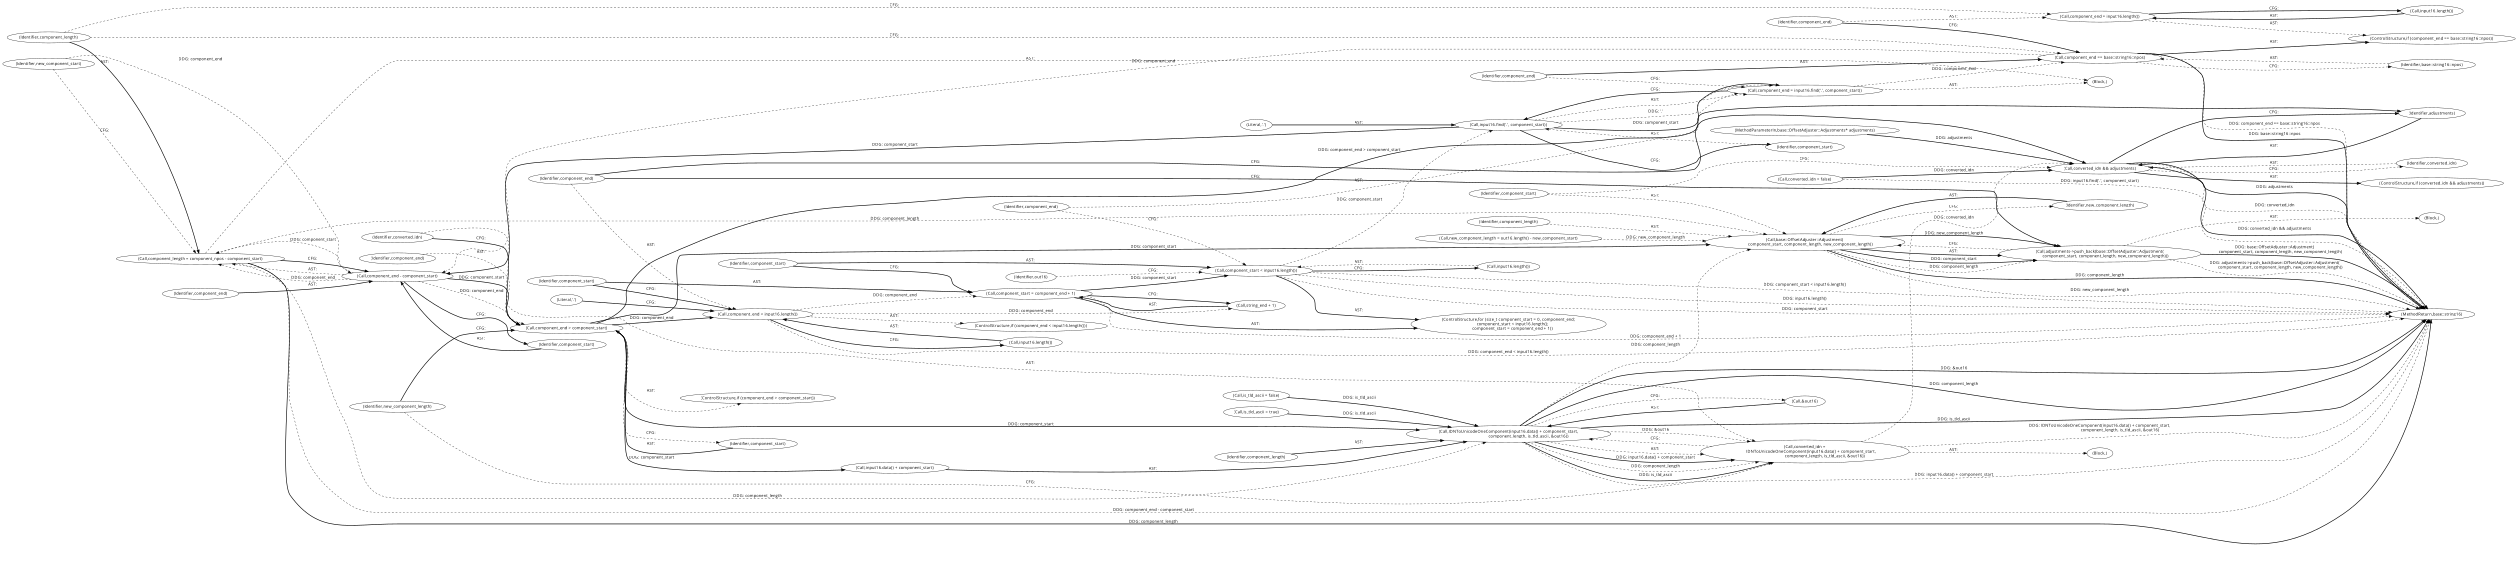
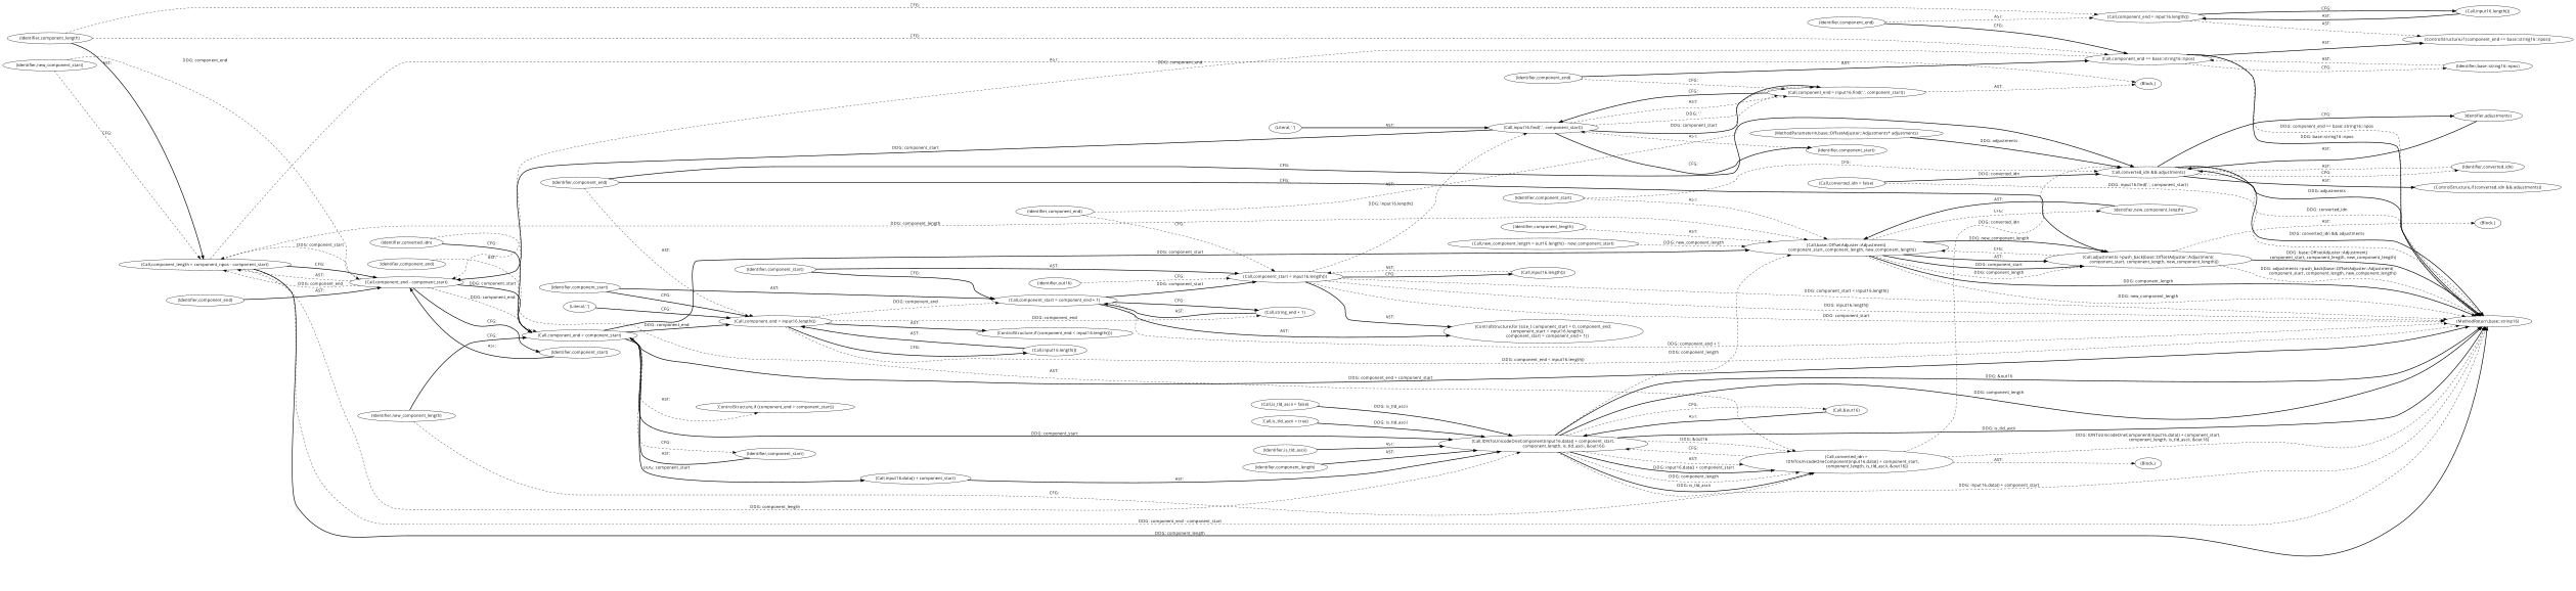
  digraph {
    fontname="Open Sans"
    rankdir=LR
    node [fontname="Open Sans"]
    edge [fontname="Open Sans" style=bold]
    n1 [label="(Call,component_length = component_npos - component_start)"]
    n2 [label="(Call,component_end - component_start)"]
    n3 [label="(Call,IDNToUnicodeOneComponent(input16.data() + component_start,\n                                   component_length, is_tld_ascii, &out16))"]
    n4 [label="(Call,base::OffsetAdjuster::Adjustment(\n          component_start, component_length, new_component_length))"]
    n5 [label="(MethodReturn,base::string16)"]
    n6 [label="(Block,)"]
    n7 [label="(Call,component_end > component_start)"]
    n8 [label="(Identifier,component_start)"]
    n9 [label="(Call,converted_idn =\n           IDNToUnicodeOneComponent(input16.data() + component_start,\n                                   component_length, is_tld_ascii, &out16))"]
    n10 [label="(Call,&out16)"]
    n11 [label="(Call,adjustments->push_back(base::OffsetAdjuster::Adjustment(\n          component_start, component_length, new_component_length)))"]
    n12 [label="(Identifier,new_component_length)"]
    n13 [label="(Call,component_end < input16.length())"]
    n14 [label="(ControlStructure,if (component_end > component_start))"]
    n15 [label="(Call,input16.data() + component_start)"]
    n16 [label="(Identifier,component_start)"]
    n17 [label="(Call,component_end == base::string16::npos)"]
    n18 [label="(Identifier,base::string16::npos)"]
    n19 [label="(ControlStructure,if (component_end == base::string16::npos))"]
    n20 [label="(Call,component_end = input16.find('.', component_start))"]
    n21 [label="(Call,input16.find('.', component_start))"]
    n22 [label="(Identifier,component_start)"]
    n23 [label="(Call,component_start < input16.length())"]
    n24 [label="(ControlStructure,for (size_t component_start = 0, component_end;\n       component_start < input16.length();\n       component_start = component_end + 1))"]
    n25 [label="(Call,input16.length())"]
    n26 [label="(Call,component_start = component_end + 1)"]
    n27 [label="(Call,string_end + 1)"]
    n28 [label="(ControlStructure,if (component_end < input16.length()))"]
    n29 [label="(Call,input16.length())"]
    n30 [label="(Call,component_end = input16.length())"]
    n31 [label="(Call,input16.length())"]
    n32 [label="(Call,converted_idn && adjustments)"]
    n33 [label="(Block,)"]
    n34 [label="(Identifier,adjustments)"]
    n35 [label="(Identifier,converted_idn)"]
    n36 [label="(ControlStructure,if (converted_idn && adjustments))"]
    n37 [label="(Block,)"]
    n38 [label="(Literal,'.')"]
    n39 [label="(Call,is_tld_ascii = true)"]
    n40 [label="(Identifier,component_end)"]
    n41 [label="(Literal,'.')"]
+   n42 [label="(Identifier,is_tld_ascii)"]
    n43 [label="(Identifier,component_end)"]
    n44 [label="(Identifier,out16)"]
    n45 [label="(Identifier,new_component_start)"]
    n46 [label="(MethodParameterIn,base::OffsetAdjuster::Adjustments* adjustments)"]
    n47 [label="(Call,new_component_length = out16.length() - new_component_start)"]
    n48 [label="(Call,converted_idn = false)"]
    n49 [label="(Identifier,converted_idn)"]
    n50 [label="(Identifier,component_length)"]
    n51 [label="(Identifier,component_end)"]
    n52 [label="(Identifier,component_start)"]
    n53 [label="(Identifier,component_end)"]
    n54 [label="(Call,is_tld_ascii = false)"]
    n55 [label="(Identifier,component_end)"]
    n56 [label="(Identifier,component_length)"]
    n57 [label="(Identifier,component_length)"]
    n58 [label="(Identifier,component_start)"]
    n59 [label="(Identifier,new_component_length)"]
    n60 [label="(Identifier,component_end)"]
    n61 [label="(Identifier,component_start)"]
    n1 -> n2 [label="CFG: "]
    n1 -> n3 [label="DDG: component_length" style=dashed]
    n1 -> n4 [label="DDG: component_length" style=dashed]
    n1 -> n5 [label="DDG: component_end - component_start" style=dashed]
    n1 -> n5 [label="DDG: component_length"]
    n1 -> n6 [label="AST: " style=dashed]
    n2 -> n1 [label="AST: " style=dashed]
    n2 -> n1 [label="DDG: component_end" style=dashed]
    n2 -> n1 [label="DDG: component_start" style=dashed]
    n2 -> n7 [label="DDG: component_end" style=dashed]
    n2 -> n7 [label="DDG: component_start"]
    n2 -> n8 [label="CFG: "]
    n3 -> n4 [label="DDG: component_length" style=dashed]
    n3 -> n5 [label="DDG: input16.data() + component_start" style=dashed]
    n3 -> n5 [label="DDG: &out16"]
    n3 -> n5 [label="DDG: component_length"]
    n3 -> n5 [label="DDG: is_tld_ascii"]
    n3 -> n9 [label="AST: " style=dashed]
    n3 -> n9 [label="DDG: input16.data() + component_start"]
    n3 -> n9 [label="DDG: component_length" style=dashed]
    n3 -> n9 [label="DDG: is_tld_ascii"]
    n3 -> n9 [label="DDG: &out16" style=dashed]
    n3 -> n10 [label="CFG: " style=dashed]
    n4 -> n5 [label="DDG: component_length"]
    n4 -> n5 [label="DDG: new_component_length" style=dashed]
    n4 -> n11 [label="AST: "]
    n4 -> n11 [label="DDG: component_start"]
    n4 -> n11 [label="DDG: component_length" style=dashed]
    n4 -> n11 [label="DDG: new_component_length"]
    n4 -> n12 [label="CFG: " style=dashed]
    n7 -> n3 [label="DDG: component_start"]
    n7 -> n4 [label="DDG: component_start"]
-   n7 -> n34 [label="DDG: component_end > component_start"]
+   n7 -> n5 [label="DDG: component_end > component_start"]
    n7 -> n13 [label="DDG: component_end"]
    n7 -> n14 [label="AST: " style=dashed]
    n7 -> n15 [label="DDG: component_start"]
    n7 -> n16 [label="CFG: " style=dashed]
    n8 -> n2 [label="AST: "]
    n9 -> n3 [label="CFG: " style=dashed]
    n9 -> n5 [label="DDG: IDNToUnicodeOneComponent(input16.data() + component_start,\n                                   component_length, is_tld_ascii, &out16)" style=dashed]
    n9 -> n32 [label="DDG: converted_idn" style=dashed]
    n9 -> n33 [label="AST: " style=dashed]
    n10 -> n3 [label="AST: "]
    n11 -> n4 [label="CFG: " style=dashed]
    n11 -> n5 [label="DDG: adjustments->push_back(base::OffsetAdjuster::Adjustment(\n          component_start, component_length, new_component_length))" style=dashed]
    n11 -> n5 [label="DDG: base::OffsetAdjuster::Adjustment(\n          component_start, component_length, new_component_length)"]
    n11 -> n37 [label="AST: " style=dashed]
    n12 -> n4 [label="AST: "]
    n13 -> n5 [label="DDG: component_end < input16.length()" style=dashed]
    n13 -> n26 [label="DDG: component_end" style=dashed]
    n13 -> n27 [label="DDG: component_end" style=dashed]
-   n13 -> n28 [label="AST: " style=dashed]
+   n13 -> n28 [label="AST: "]
    n13 -> n29 [label="CFG: "]
    n15 -> n3 [label="AST: "]
    n16 -> n7 [label="AST: "]
    n17 -> n2 [label="DDG: component_end" style=dashed]
    n17 -> n5 [label="DDG: base::string16::npos"]
    n17 -> n5 [label="DDG: component_end == base::string16::npos" style=dashed]
    n17 -> n18 [label="CFG: " style=dashed]
    n17 -> n19 [label="AST: "]
    n18 -> n17 [label="AST: " style=dashed]
    n20 -> n6 [label="AST: " style=dashed]
-   n20 -> n17 [label="DDG: component_end" style=dashed]
    n20 -> n21 [label="CFG: "]
    n21 -> n2 [label="DDG: component_start"]
    n21 -> n20 [label="AST: " style=dashed]
    n21 -> n20 [label="DDG: '.'" style=dashed]
    n21 -> n20 [label="DDG: component_start"]
    n21 -> n22 [label="CFG: "]
    n22 -> n21 [label="AST: " style=dashed]
    n23 -> n5 [label="DDG: component_start < input16.length()" style=dashed]
    n23 -> n5 [label="DDG: input16.length()" style=dashed]
    n23 -> n5 [label="DDG: component_start" style=dashed]
-   n23 -> n21 [label="DDG: component_start" style=dashed]
+   n23 -> n21 [label="DDG: input16.length()" style=dashed]
    n23 -> n24 [label="AST: "]
    n23 -> n25 [label="CFG: "]
    n25 -> n23 [label="AST: " style=dashed]
    n26 -> n5 [label="DDG: component_end + 1" style=dashed]
    n26 -> n23 [label="DDG: component_start"]
    n26 -> n24 [label="AST: "]
    n26 -> n27 [label="CFG: "]
    n27 -> n26 [label="AST: "]
    n29 -> n13 [label="AST: "]
    n30 -> n19 [label="AST: " style=dashed]
    n30 -> n31 [label="CFG: "]
    n31 -> n30 [label="AST: "]
    n32 -> n5 [label="DDG: adjustments"]
    n32 -> n5 [label="DDG: converted_idn" style=dashed]
    n32 -> n5 [label="DDG: converted_idn && adjustments"]
    n32 -> n34 [label="CFG: "]
    n32 -> n35 [label="CFG: " style=dashed]
    n32 -> n36 [label="AST: "]
    n34 -> n32 [label="AST: "]
    n35 -> n32 [label="AST: " style=dashed]
    n38 -> n21 [label="AST: "]
    n39 -> n3 [label="DDG: is_tld_ascii"]
    n40 -> n2 [label="AST: "]
    n41 -> n13 [label="CFG: "]
+   n42 -> n3 [label="AST: "]
    n43 -> n7 [label="AST: " style=dashed]
    n44 -> n23 [label="CFG: " style=dashed]
    n45 -> n1 [label="CFG: " style=dashed]
    n45 -> n2 [label="DDG: component_end" style=dashed]
    n46 -> n32 [label="DDG: adjustments"]
    n47 -> n4 [label="DDG: new_component_length" style=dashed]
    n48 -> n5 [label="DDG: input16.find('.', component_start)" style=dashed]
    n48 -> n32 [label="DDG: converted_idn"]
    n49 -> n7 [label="CFG: "]
    n49 -> n9 [label="AST: " style=dashed]
    n50 -> n3 [label="AST: "]
    n51 -> n20 [label="AST: " style=dashed]
    n51 -> n23 [label="CFG: " style=dashed]
    n52 -> n13 [label="CFG: "]
    n52 -> n26 [label="AST: "]
    n53 -> n11 [label="CFG: "]
    n53 -> n13 [label="AST: " style=dashed]
    n53 -> n32 [label="CFG: "]
    n54 -> n3 [label="DDG: is_tld_ascii"]
    n55 -> n17 [label="AST: "]
    n55 -> n20 [label="CFG: " style=dashed]
    n56 -> n1 [label="AST: "]
    n56 -> n17 [label="CFG: " style=dashed]
    n56 -> n30 [label="CFG: " style=dashed]
    n57 -> n4 [label="AST: " style=dashed]
    n58 -> n4 [label="AST: " style=dashed]
    n58 -> n32 [label="CFG: " style=dashed]
    n59 -> n7 [label="CFG: "]
    n59 -> n9 [label="CFG: " style=dashed]
    n60 -> n17 [label="CFG: "]
    n60 -> n30 [label="AST: " style=dashed]
    n61 -> n23 [label="AST: "]
    n61 -> n26 [label="CFG: "]
  }
